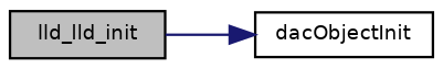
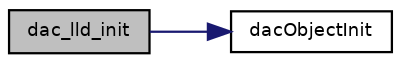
  digraph {
    rankdir=LR
    node [color=black fontname=Helvetica fontsize=8 shape=record]
-   n1 [fillcolor=grey75 fontcolor=black height=0.2 label=lld_lld_init style=filled width=0.4]
+   n1 [fillcolor=grey75 fontcolor=black height=0.2 label=dac_lld_init style=filled width=0.4]
    n2 [height=0.2 label=dacObjectInit width=0.4]
    n1 -> n2 [color=midnightblue fontname=Helvetica fontsize=8 labelfontname=Helvetica labelfontsize=8 style=solid]
  }
